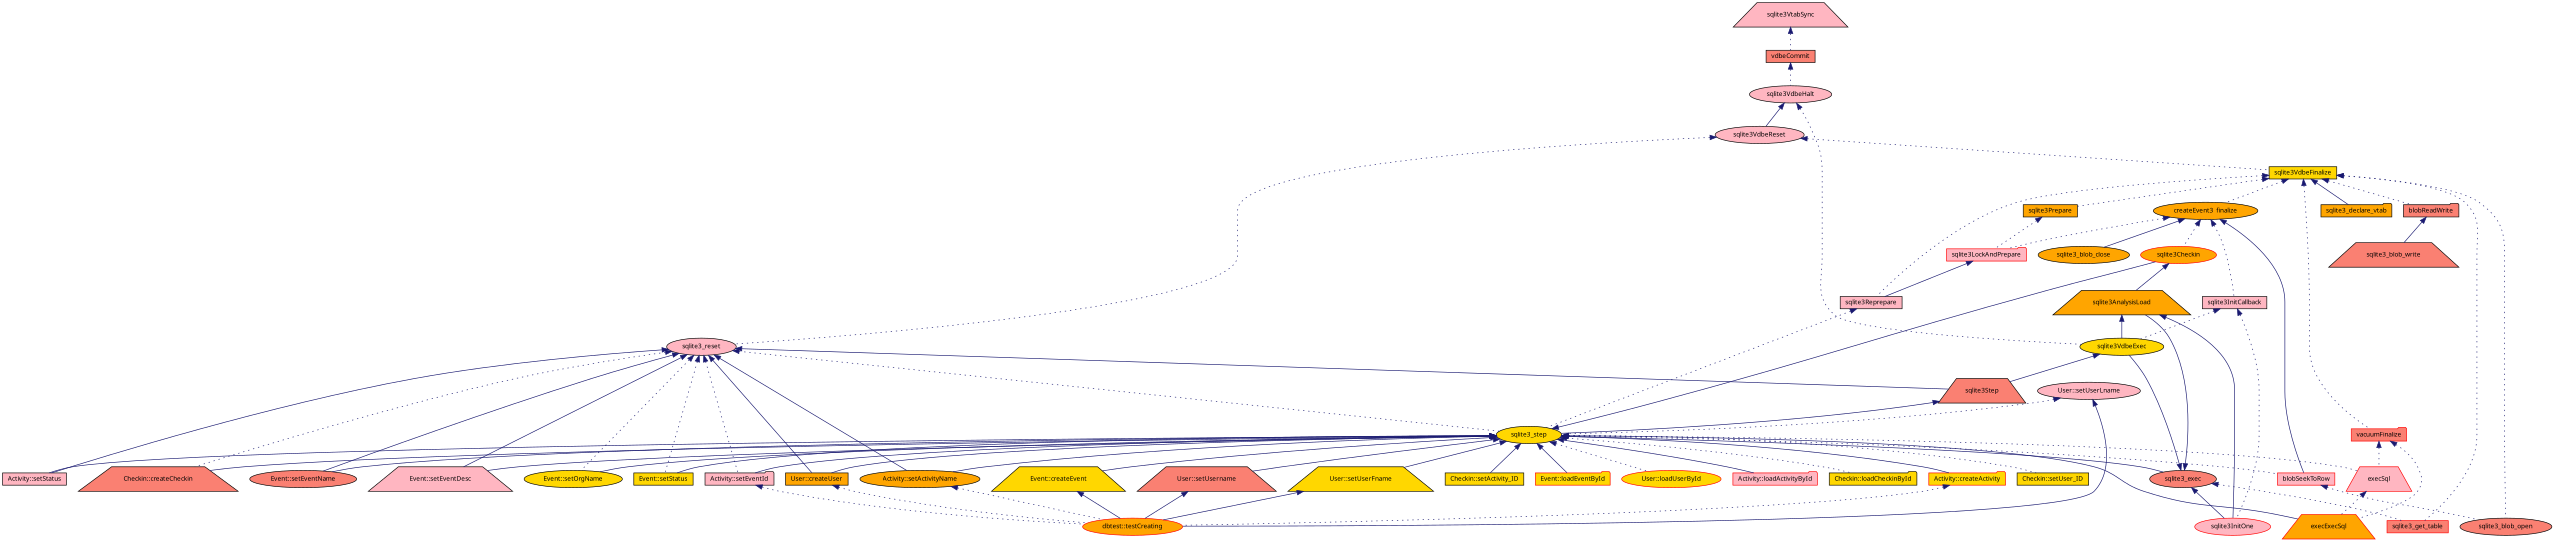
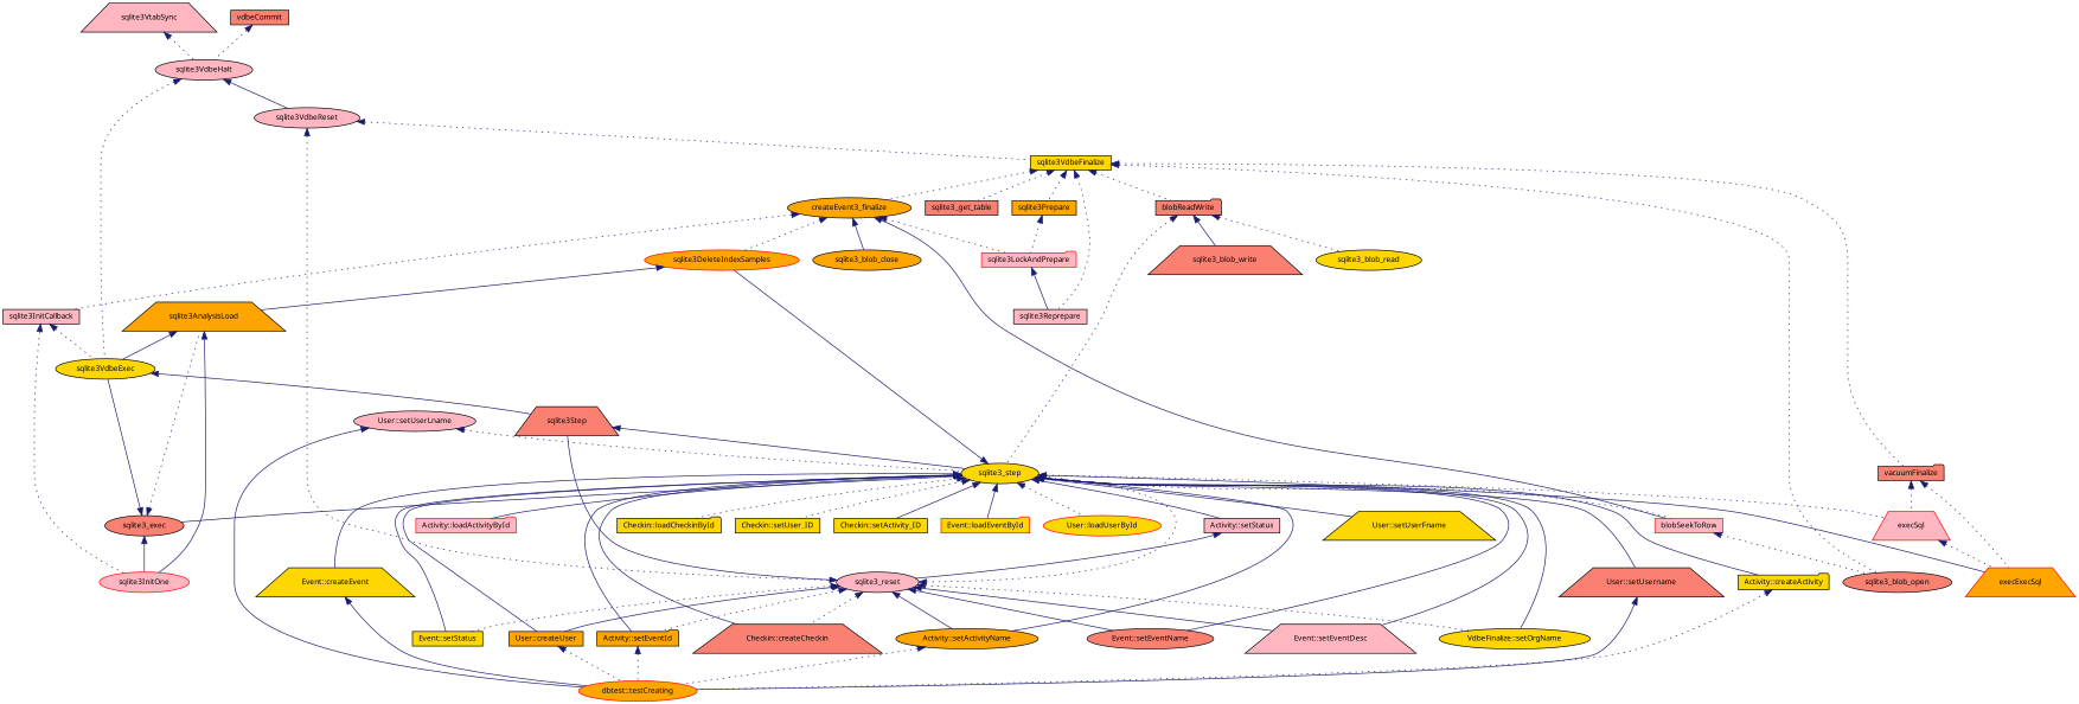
  digraph {
    fontname="Noto Sans"
    rankdir=TB
    node [color=black fillcolor=lightpink fontname="Noto Sans" fontsize=10 shape=ellipse style=filled]
    edge [color=midnightblue dir=back fontname="Noto Sans" fontsize=10 labelfontname=FreeSans labelfontsize=10 style=solid]
    n1 [fontcolor=black height=0.2 label=sqlite3VtabSync shape=trapezium width=0.4]
    n2 [fillcolor=salmon height=0.2 label=vdbeCommit shape=box width=0.4]
    n3 [height=0.2 label=sqlite3VdbeHalt width=0.4]
    n4 [height=0.2 label=sqlite3VdbeReset width=0.4]
    n5 [fillcolor=gold height=0.2 label=sqlite3VdbeExec width=0.4]
    n6 [fillcolor=gold height=0.2 label=sqlite3VdbeFinalize shape=box width=0.4]
    n7 [height=0.2 label=sqlite3_reset width=0.4]
    n8 [fillcolor=salmon height=0.2 label=sqlite3Step shape=trapezium width=0.4]
    n9 [fillcolor=orange height=0.2 label=createEvent3_finalize width=0.4]
    n10 [fillcolor=salmon height=0.2 label=sqlite3_blob_open width=0.4]
    n11 [height=0.2 label=sqlite3Reprepare shape=box width=0.4]
    n12 [fillcolor=salmon height=0.2 label=blobReadWrite shape=folder width=0.4]
    n13 [fillcolor=orange height=0.2 label=sqlite3Prepare shape=box width=0.4]
-   n14 [color=red fillcolor=salmon height=0.2 label=vacuumFinalize shape=folder width=0.4]
-   n15 [fillcolor=orange height=0.2 label=sqlite3_declare_vtab shape=folder width=0.4]
-   n16 [color=red fillcolor=salmon height=0.2 label=sqlite3_get_table shape=box width=0.4]
+   n14 [fillcolor=salmon height=0.2 label=vacuumFinalize shape=folder width=0.4]
+   n16 [fillcolor=salmon height=0.2 label=sqlite3_get_table shape=box width=0.4]
    n17 [fillcolor=gold height=0.2 label=sqlite3_step width=0.4]
-   n18 [height=0.2 label="Activity::setEventId" shape=folder width=0.4]
+   n18 [fillcolor=orange height=0.2 label="Activity::setEventId" shape=folder width=0.4]
    n19 [fillcolor=orange height=0.2 label="Activity::setActivityName" width=0.4]
    n20 [height=0.2 label="Activity::setStatus" shape=box width=0.4]
    n21 [fillcolor=salmon height=0.2 label="Checkin::createCheckin" shape=trapezium width=0.4]
    n22 [fillcolor=salmon height=0.2 label="Event::setEventName" width=0.4]
    n23 [height=0.2 label="Event::setEventDesc" shape=trapezium width=0.4]
-   n24 [fillcolor=gold height=0.2 label="Event::setOrgName" width=0.4]
+   n24 [fillcolor=gold height=0.2 label="VdbeFinalize::setOrgName" width=0.4]
    n25 [fillcolor=gold height=0.2 label="Event::setStatus" shape=box width=0.4]
    n26 [fillcolor=orange height=0.2 label="User::createUser" shape=box width=0.4]
    n27 [color=red height=0.2 label=blobSeekToRow shape=box width=0.4]
    n28 [fillcolor=orange height=0.2 label=sqlite3_blob_close width=0.4]
-   n29 [color=red fillcolor=orange height=0.2 label=sqlite3Checkin width=0.4]
+   n29 [color=red fillcolor=orange height=0.2 label=sqlite3DeleteIndexSamples width=0.4]
    n30 [height=0.2 label=sqlite3InitCallback shape=box width=0.4]
    n31 [color=red height=0.2 label=sqlite3LockAndPrepare shape=folder width=0.4]
    n32 [fillcolor=salmon height=0.2 label=sqlite3_exec width=0.4]
    n33 [fillcolor=orange height=0.2 label=sqlite3AnalysisLoad shape=trapezium width=0.4]
    n34 [color=red height=0.2 label=sqlite3InitOne width=0.4]
+   n35 [fillcolor=gold height=0.2 label=sqlite3_blob_read width=0.4]
    n36 [fillcolor=salmon height=0.2 label=sqlite3_blob_write shape=trapezium width=0.4]
    n37 [color=red height=0.2 label=execSql shape=trapezium width=0.4]
    n38 [color=red fillcolor=orange height=0.2 label=execExecSql shape=trapezium width=0.4]
-   n39 [color=red fillcolor=gold height=0.2 label="Activity::createActivity" shape=folder width=0.4]
+   n39 [fillcolor=gold height=0.2 label="Activity::createActivity" shape=folder width=0.4]
    n40 [color=red height=0.2 label="Activity::loadActivityById" shape=folder width=0.4]
    n41 [fillcolor=gold height=0.2 label="Checkin::loadCheckinById" shape=folder width=0.4]
    n42 [fillcolor=gold height=0.2 label="Checkin::setUser_ID" shape=box width=0.4]
    n43 [fillcolor=gold height=0.2 label="Checkin::setActivity_ID" shape=box width=0.4]
    n44 [fillcolor=gold height=0.2 label="Event::createEvent" shape=trapezium width=0.4]
    n45 [color=red fillcolor=gold height=0.2 label="Event::loadEventById" shape=folder width=0.4]
    n46 [color=red fillcolor=gold height=0.2 label="User::loadUserById" width=0.4]
    n47 [fillcolor=salmon height=0.2 label="User::setUsername" shape=trapezium width=0.4]
    n48 [fillcolor=gold height=0.2 label="User::setUserFname" shape=trapezium width=0.4]
    n49 [color=red fillcolor=orange height=0.2 label="dbtest::testCreating" width=0.4]
    n50 [height=0.2 label="User::setUserLname" width=0.4]
-   n1 -> n2 [style=dotted]
+   n1 -> n3 [style=dotted]
    n2 -> n3 [style=dotted]
    n3 -> n4
    n3 -> n5 [style=dotted]
    n4 -> n6 [style=dotted]
    n4 -> n7 [style=dotted]
    n5 -> n8
    n6 -> n9 [style=dotted]
    n6 -> n10 [style=dotted]
    n6 -> n11 [style=dotted]
    n6 -> n12 [style=dotted]
    n6 -> n13 [style=dotted]
    n6 -> n14 [style=dotted]
-   n6 -> n15
    n6 -> n16 [style=dotted]
    n7 -> n8
    n7 -> n17 [style=dotted]
    n7 -> n18 [style=dotted]
    n7 -> n19
-   n7 -> n20
+   n20 -> n7
    n7 -> n21 [style=dotted]
    n7 -> n22
    n7 -> n23
    n7 -> n24 [style=dotted]
    n7 -> n25 [style=dotted]
    n7 -> n26
    n8 -> n17
    n9 -> n27
    n9 -> n28
    n9 -> n29 [style=dotted]
    n9 -> n30 [style=dotted]
    n9 -> n31 [style=dotted]
-   n11 -> n17 [style=dotted]
+   n12 -> n17 [style=dotted]
+   n12 -> n35 [style=dotted]
    n12 -> n36
    n13 -> n31 [style=dotted]
    n14 -> n37 [style=dotted]
    n14 -> n38 [style=dotted]
    n17 -> n18
    n17 -> n19
    n17 -> n20
    n17 -> n21
    n17 -> n22
    n17 -> n23
    n17 -> n24
    n17 -> n25
    n17 -> n26
    n17 -> n27 [style=dotted]
    n17 -> n29
    n17 -> n32
    n17 -> n37 [style=dotted]
    n17 -> n38
    n17 -> n39
    n17 -> n40
    n17 -> n41 [style=dotted]
    n17 -> n42 [style=dotted]
    n17 -> n43
    n17 -> n44
    n17 -> n45
    n17 -> n46 [style=dotted]
    n17 -> n47
    n17 -> n48
    n18 -> n49 [style=dotted]
    n19 -> n49 [style=dotted]
    n26 -> n49 [style=dotted]
    n27 -> n10 [style=dotted]
    n29 -> n33
    n30 -> n5 [style=dotted]
    n30 -> n34 [style=dotted]
    n31 -> n11
    n32 -> n5
-   n32 -> n16 [style=dotted]
-   n32 -> n33
+   n32 -> n33 [style=dotted]
    n32 -> n34
    n33 -> n5
    n33 -> n34
    n37 -> n38 [style=dotted]
    n39 -> n49 [style=dotted]
    n44 -> n49
    n47 -> n49
-   n48 -> n49
    n50 -> n17 [style=dotted]
    n50 -> n49
  }
